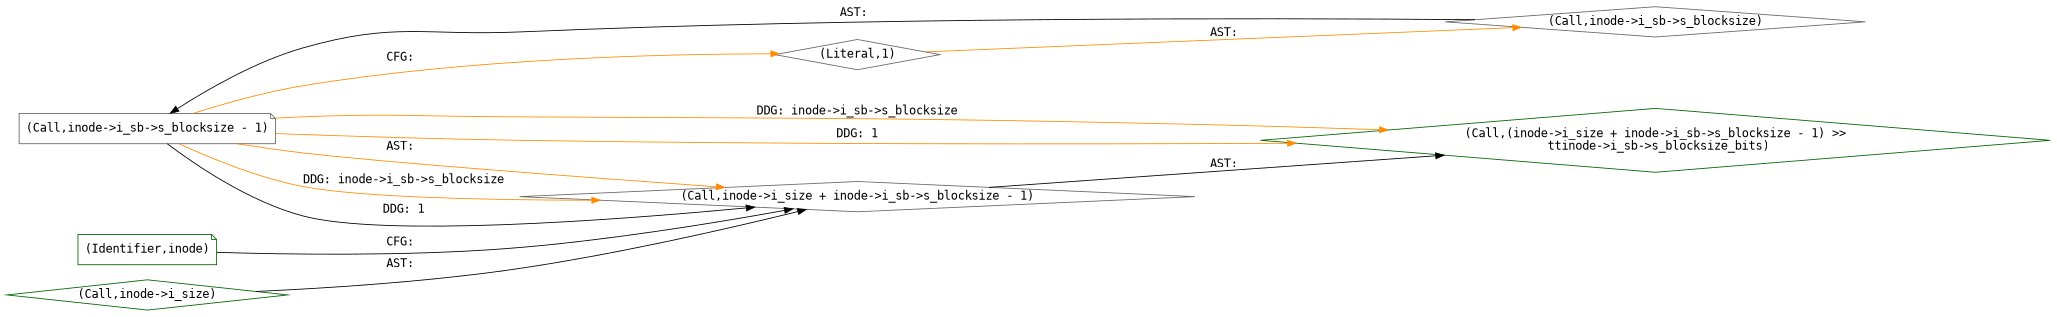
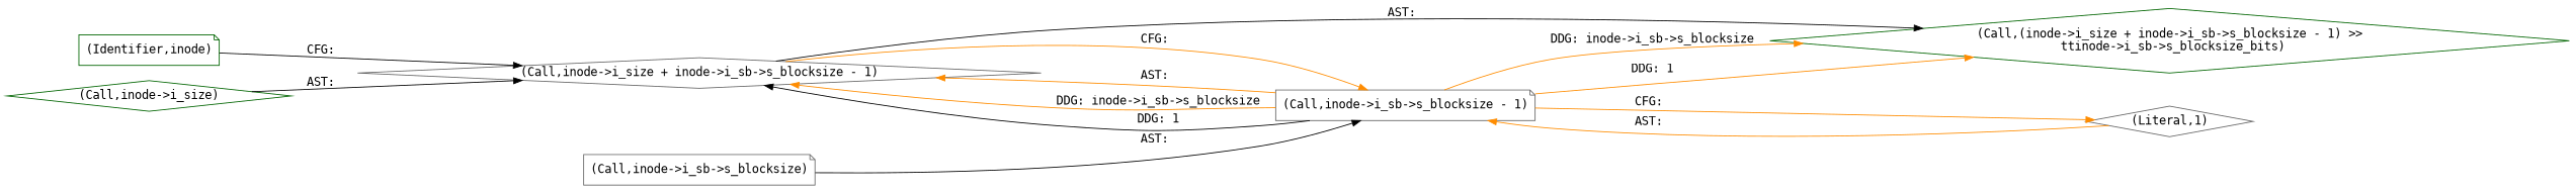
  digraph {
    fontname="DejaVu Sans Mono"
    rankdir=LR
    node [color=gray40 fontname="DejaVu Sans Mono" shape=diamond]
    edge [color=darkorange fontname="DejaVu Sans Mono"]
    n1 [label="(Call,inode->i_size + inode->i_sb->s_blocksize - 1)"]
    n2 [label="(Call,inode->i_sb->s_blocksize - 1)" shape=note]
    n3 [color=darkgreen label="(Call,(inode->i_size + inode->i_sb->s_blocksize - 1) >>\n \t\tinode->i_sb->s_blocksize_bits)"]
    n4 [label="(Literal,1)"]
    n5 [color=darkgreen label="(Identifier,inode)" shape=note]
    n6 [color=darkgreen label="(Call,inode->i_size)"]
-   n7 [label="(Call,inode->i_sb->s_blocksize)"]
+   n7 [label="(Call,inode->i_sb->s_blocksize)" shape=note]
+   n1 -> n2 [label="CFG: "]
    n1 -> n3 [color=black label="AST: "]
    n2 -> n1 [label="AST: "]
    n2 -> n1 [label="DDG: inode->i_sb->s_blocksize"]
    n2 -> n1 [color=black label="DDG: 1"]
    n2 -> n3 [label="DDG: inode->i_sb->s_blocksize"]
    n2 -> n3 [label="DDG: 1"]
    n2 -> n4 [label="CFG: "]
-   n4 -> n7 [label="AST: "]
+   n4 -> n2 [label="AST: "]
    n5 -> n1 [color=black label="CFG: "]
    n6 -> n1 [color=black label="AST: "]
    n7 -> n2 [color=black label="AST: "]
  }
